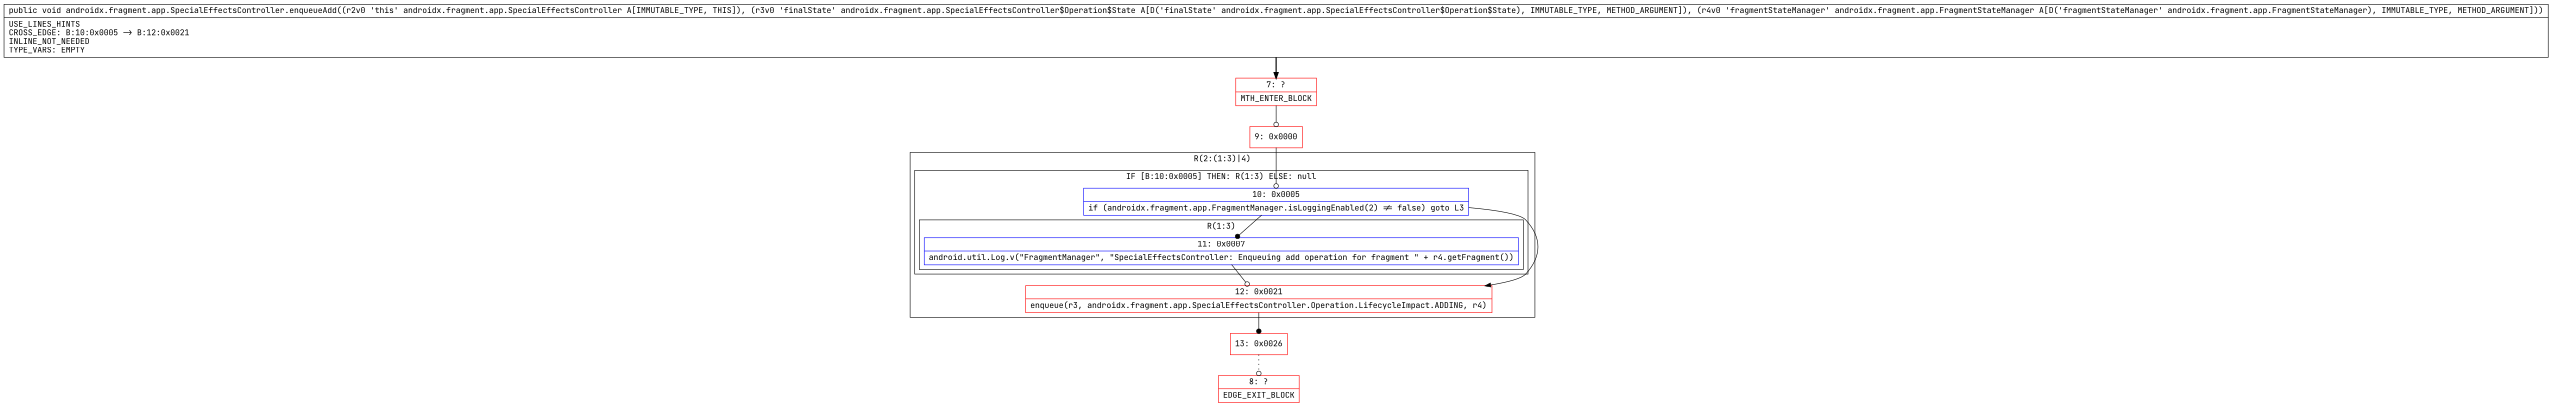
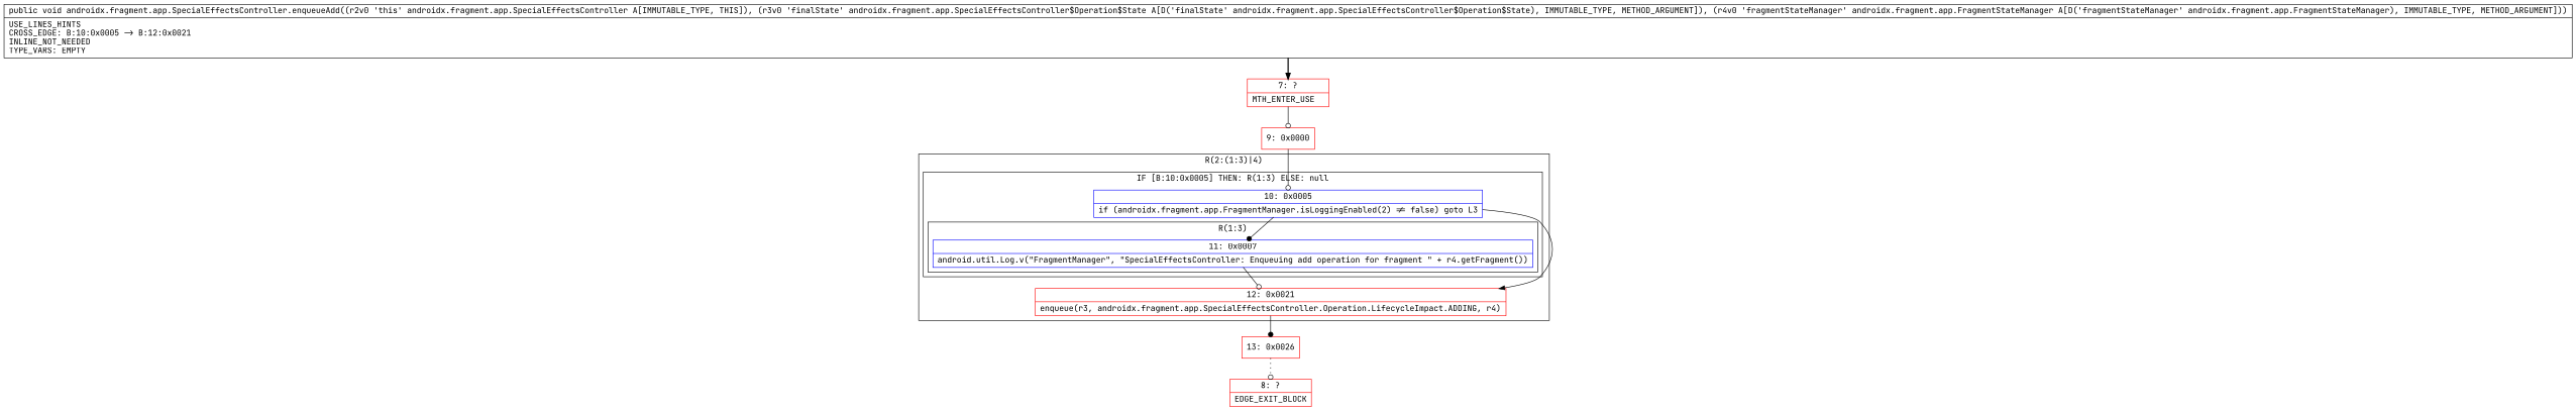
  digraph {
    fontname="JetBrains Mono"
    node [color=red fontname="JetBrains Mono" shape=record]
    edge [arrowhead=odot fontname="JetBrains Mono" style=solid]
    n1 [color=blue label="{11\:\ 0x0007|android.util.Log.v(\"FragmentManager\", \"SpecialEffectsController: Enqueuing add operation for fragment \" + r4.getFragment())\l}"]
    n2 [color=blue label="{10\:\ 0x0005|if (androidx.fragment.app.FragmentManager.isLoggingEnabled(2) != false) goto L3\l}"]
    n3 [label="{12\:\ 0x0021|enqueue(r3, androidx.fragment.app.SpecialEffectsController.Operation.LifecycleImpact.ADDING, r4)\l}"]
    n4 [label="{13\:\ 0x0026}"]
    n5 [label="{8\:\ ?|EDGE_EXIT_BLOCK\l}"]
-   n6 [label="{7\:\ ?|MTH_ENTER_BLOCK\l}"]
+   n6 [label="{7\:\ ?|MTH_ENTER_USE\l}"]
    n7 [label="{9\:\ 0x0000}"]
    n8 [label="{public void androidx.fragment.app.SpecialEffectsController.enqueueAdd((r2v0 'this' androidx.fragment.app.SpecialEffectsController A[IMMUTABLE_TYPE, THIS]), (r3v0 'finalState' androidx.fragment.app.SpecialEffectsController$Operation$State A[D('finalState' androidx.fragment.app.SpecialEffectsController$Operation$State), IMMUTABLE_TYPE, METHOD_ARGUMENT]), (r4v0 'fragmentStateManager' androidx.fragment.app.FragmentStateManager A[D('fragmentStateManager' androidx.fragment.app.FragmentStateManager), IMMUTABLE_TYPE, METHOD_ARGUMENT]))  | USE_LINES_HINTS\lCROSS_EDGE: B:10:0x0005 \-\> B:12:0x0021\lINLINE_NOT_NEEDED\lTYPE_VARS: EMPTY\l}" color=""]
    subgraph cluster_1 {
      label="R(2:(1:3)|4)"
      n3
      subgraph cluster_2 {
        label="IF [B:10:0x0005] THEN: R(1:3) ELSE: null"
        n2
        subgraph cluster_3 {
          label="R(1:3)"
          n1
        }
      }
    }
    n1 -> n3
    n2 -> n1 [arrowhead=dot]
    n2 -> n3 [arrowhead=normal]
    n3 -> n4 [arrowhead=dot]
    n4 -> n5 [style=dotted]
    n6 -> n7
    n7 -> n2
    n8 -> n6 [arrowhead=normal style=bold]
  }
